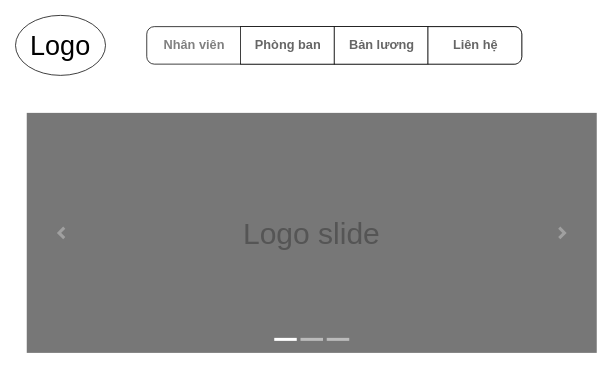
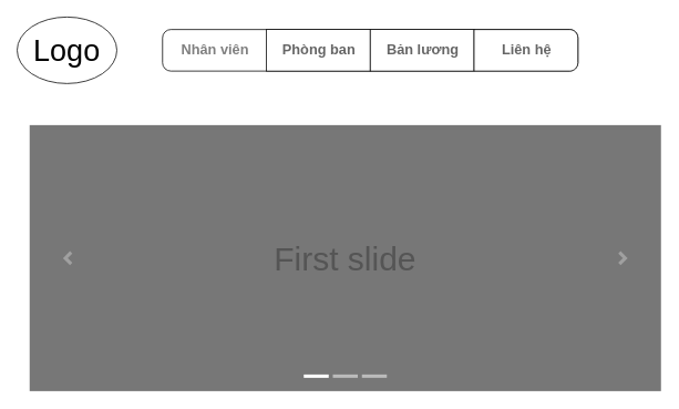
  <mxCell id="0" />
  <mxCell id="1" parent="0" />
  <mxCell id="2" value="&lt;font style=&quot;font-size: 36px&quot;&gt;Logo&lt;/font&gt;" style="ellipse;whiteSpace=wrap;html=1;fontFamily=Helvetica;fontSize=12;shadow=0;fontColor=#000000;" parent="1" vertex="1"><mxGeometry x="20" y="20" width="120" height="80" as="geometry" /></mxCell>
  <mxCell id="3" value="" style="strokeWidth=1;shadow=0;dashed=0;align=center;html=1;shape=mxgraph.mockup.rrect;rSize=10;fontFamily=Helvetica;fontSize=36;fontColor=#DBDBDB;" parent="1" vertex="1"><mxGeometry x="195" y="35" width="500" height="50" as="geometry" /></mxCell>
  <mxCell id="4" value="Phòng ban" style="strokeColor=inherit;fillColor=inherit;gradientColor=inherit;strokeWidth=1;shadow=0;dashed=0;align=center;html=1;shape=mxgraph.mockup.rrect;rSize=0;fontSize=17;fontColor=#666666;fontStyle=1;resizeHeight=1;fontFamily=Helvetica;" parent="3" vertex="1"><mxGeometry width="125" height="50" relative="1" as="geometry"><mxPoint x="125" as="offset" /></mxGeometry></mxCell>
  <mxCell id="5" value="Bản lương" style="strokeColor=inherit;fillColor=inherit;gradientColor=inherit;strokeWidth=1;shadow=0;dashed=0;align=center;html=1;shape=mxgraph.mockup.rrect;rSize=0;fontSize=17;fontColor=#666666;fontStyle=1;resizeHeight=1;fontFamily=Helvetica;" parent="3" vertex="1"><mxGeometry width="125" height="50" relative="1" as="geometry"><mxPoint x="250" as="offset" /></mxGeometry></mxCell>
  <mxCell id="6" value="Liên hệ" style="strokeColor=inherit;fillColor=inherit;gradientColor=inherit;strokeWidth=1;shadow=0;dashed=0;align=center;html=1;shape=mxgraph.mockup.rightButton;rSize=10;fontSize=17;fontColor=#666666;fontStyle=1;resizeHeight=1;fontFamily=Helvetica;" parent="3" vertex="1"><mxGeometry x="1" width="125" height="50" relative="1" as="geometry"><mxPoint x="-125" as="offset" /></mxGeometry></mxCell>
  <mxCell id="7" value="&lt;font color=&quot;#808080&quot;&gt;Nhân viên&lt;/font&gt;" style="strokeWidth=1;shadow=0;dashed=0;align=center;html=1;shape=mxgraph.mockup.leftButton;rSize=10;fontSize=17;fontColor=#ffffff;fontStyle=1;fillColor=none;strokeColor=none;resizeHeight=1;fontFamily=Helvetica;" parent="3" vertex="1"><mxGeometry width="125" height="50" relative="1" as="geometry" /></mxCell>
- <mxCell id="8" value="Logo slide" style="html=1;shadow=0;dashed=0;strokeColor=none;strokeWidth=1;fillColor=#777777;fontColor=#555555;whiteSpace=wrap;align=center;verticalAlign=middle;fontStyle=0;fontSize=40;fontFamily=Helvetica;" parent="1" vertex="1"><mxGeometry x="35" y="150" width="760" height="320" as="geometry" /></mxCell>
+ <mxCell id="8" value="First slide" style="html=1;shadow=0;dashed=0;strokeColor=none;strokeWidth=1;fillColor=#777777;fontColor=#555555;whiteSpace=wrap;align=center;verticalAlign=middle;fontStyle=0;fontSize=40;fontFamily=Helvetica;" parent="1" vertex="1"><mxGeometry x="35" y="150" width="760" height="320" as="geometry" /></mxCell>
  <mxCell id="9" value="" style="html=1;verticalLabelPosition=bottom;labelBackgroundColor=#ffffff;verticalAlign=top;shadow=0;dashed=0;strokeWidth=4;shape=mxgraph.ios7.misc.more;strokeColor=#a0a0a0;fontFamily=Helvetica;fontSize=36;fontColor=#808080;fillColor=none;gradientColor=#ffffff;" parent="8" vertex="1"><mxGeometry x="1" y="0.5" width="7" height="14" relative="1" as="geometry"><mxPoint x="-50" y="-7" as="offset" /></mxGeometry></mxCell>
  <mxCell id="10" value="" style="flipH=1;html=1;verticalLabelPosition=bottom;labelBackgroundColor=#ffffff;verticalAlign=top;shadow=0;dashed=0;strokeWidth=4;shape=mxgraph.ios7.misc.more;strokeColor=#a0a0a0;fontFamily=Helvetica;fontSize=36;fontColor=#808080;fillColor=none;gradientColor=#ffffff;" parent="8" vertex="1"><mxGeometry y="0.5" width="7" height="14" relative="1" as="geometry"><mxPoint x="43" y="-7" as="offset" /></mxGeometry></mxCell>
  <mxCell id="11" value="" style="html=1;shadow=0;strokeColor=none;fillColor=#ffffff;fontFamily=Helvetica;fontSize=36;fontColor=#808080;" parent="8" vertex="1"><mxGeometry x="0.5" y="1" width="30" height="4" relative="1" as="geometry"><mxPoint x="-50" y="-20" as="offset" /></mxGeometry></mxCell>
  <mxCell id="12" value="" style="html=1;shadow=0;strokeColor=none;fillColor=#BBBBBB;fontFamily=Helvetica;fontSize=36;fontColor=#808080;" parent="8" vertex="1"><mxGeometry x="0.5" y="1" width="30" height="4" relative="1" as="geometry"><mxPoint x="-15" y="-20" as="offset" /></mxGeometry></mxCell>
  <mxCell id="13" value="" style="html=1;shadow=0;strokeColor=none;fillColor=#BBBBBB;fontFamily=Helvetica;fontSize=36;fontColor=#808080;" parent="8" vertex="1"><mxGeometry x="0.5" y="1" width="30" height="4" relative="1" as="geometry"><mxPoint x="20" y="-20" as="offset" /></mxGeometry></mxCell>
